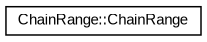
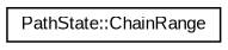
  digraph {
    rankdir=LR
    fontname="Liberation Sans"
-   n1 [color=black fillcolor=white fontname="Liberation Sans" fontsize=10 height=0.2 label="ChainRange::ChainRange" shape=record style=filled width=0.4]
+   n1 [color=black fillcolor=white fontname="Liberation Sans" fontsize=10 height=0.2 label="PathState::ChainRange" shape=record style=filled width=0.4]
  }
